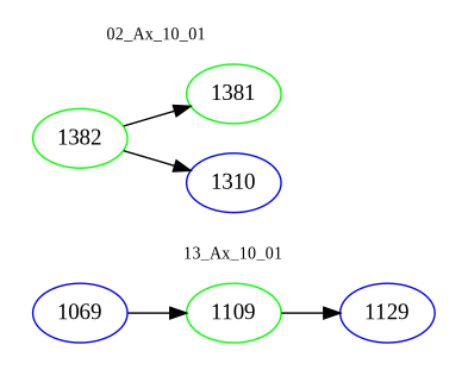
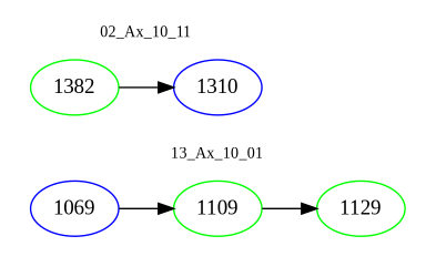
  digraph {
    fontname="Liberation Serif"
    rankdir=LR
    node [color=green fontname="Liberation Serif"]
    edge [color=black fontname="Liberation Serif"]
    n1 [label=1109]
    n2 [color=blue label=1069]
-   n3 [color=blue label=1129]
+   n3 [label=1129]
    n4 [label=1382]
    n5 [color=blue label=1310]
-   n6 [label=1381]
    subgraph cluster_1 {
      color=white
      fontsize=10
      label="13_Ax_10_01"
      n1
      n2
      n3
    }
    subgraph cluster_2 {
      color=white
      fontsize=10
-     label="02_Ax_10_01"
+     label="02_Ax_10_11"
      n4
      n5
-     n6
    }
    n1 -> n3
    n2 -> n1
    n4 -> n5
-   n4 -> n6
  }
